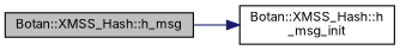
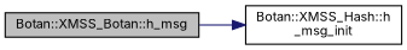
  digraph {
    rankdir=LR
    fontname=Inter
    node [color=black fontname=Inter fontsize=10 shape=record style=filled]
-   n1 [fillcolor=grey75 fontcolor=black height=0.2 label="Botan::XMSS_Hash::h_msg" width=0.4]
+   n1 [fillcolor=grey75 fontcolor=black height=0.2 label="Botan::XMSS_Botan::h_msg" width=0.4]
    n2 [fillcolor=white height=0.2 label="Botan::XMSS_Hash::h\l_msg_init" width=0.4]
    n1 -> n2 [color=midnightblue fontname=Inter fontsize=10 labelfontname=Helvetica labelfontsize=10 style=solid]
  }
